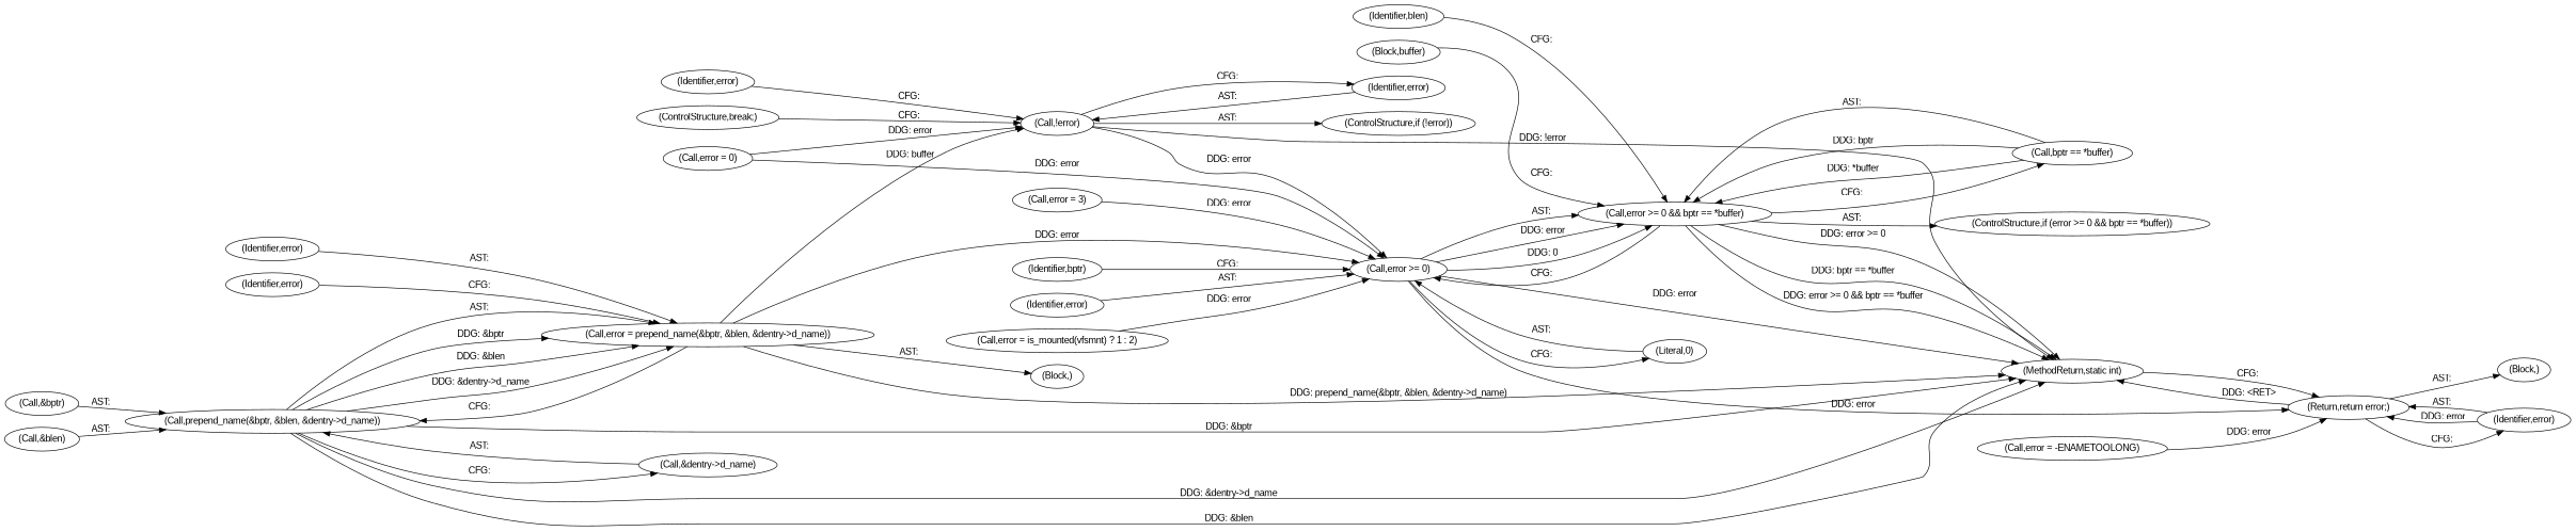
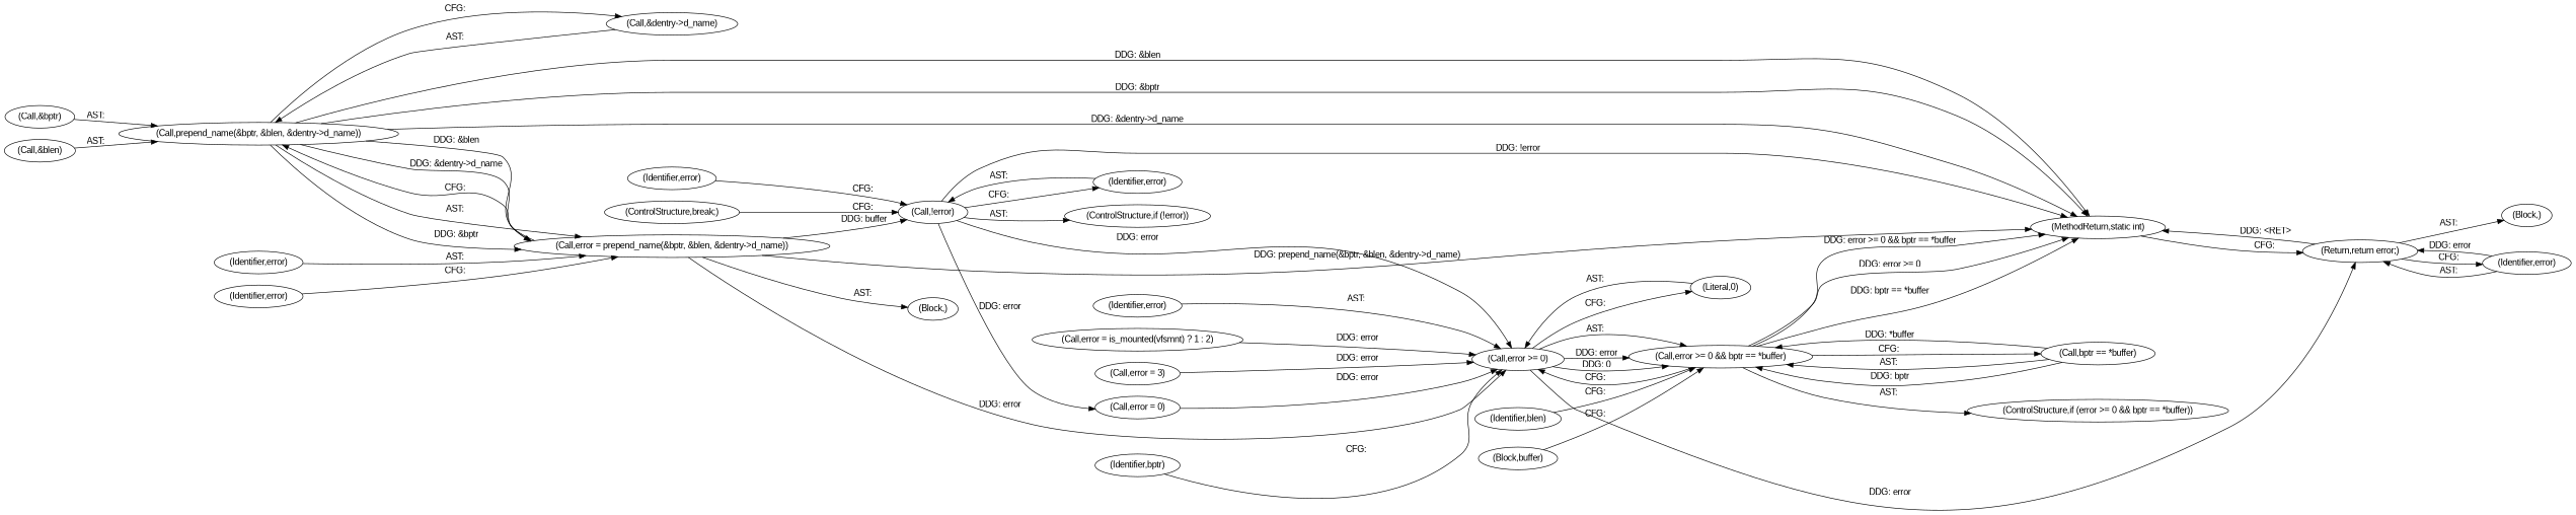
  digraph {
    fontname="Liberation Sans"
    rankdir=LR
    node [fontname="Liberation Sans"]
    edge [fontname="Liberation Sans"]
    n1 [label="(Call,prepend_name(&bptr, &blen, &dentry->d_name))"]
    n2 [label="(Call,error = prepend_name(&bptr, &blen, &dentry->d_name))"]
    n3 [label="(Call,&dentry->d_name)"]
    n4 [label="(MethodReturn,static int)"]
    n5 [label="(Call,!error)"]
    n6 [label="(Call,error >= 0)"]
    n7 [label="(Block,)"]
    n8 [label="(Return,return error;)"]
    n9 [label="(Identifier,error)"]
    n10 [label="(ControlStructure,if (!error))"]
    n11 [label="(Call,error >= 0 && bptr == *buffer)"]
    n12 [label="(Literal,0)"]
    n13 [label="(Call,bptr == *buffer)"]
    n14 [label="(ControlStructure,if (error >= 0 && bptr == *buffer))"]
    n15 [label="(Block,)"]
    n16 [label="(Identifier,error)"]
    n17 [label="(Call,error = 0)"]
    n18 [label="(Identifier,error)"]
    n19 [label="(Identifier,bptr)"]
    n20 [label="(ControlStructure,break;)"]
    n21 [label="(Call,&bptr)"]
-   n22 [label="(Call,error = -ENAMETOOLONG)"]
    n23 [label="(Identifier,blen)"]
    n24 [label="(Identifier,error)"]
    n25 [label="(Identifier,error)"]
    n26 [label="(Identifier,error)"]
    n27 [label="(Block,buffer)"]
    n28 [label="(Call,error = is_mounted(vfsmnt) ? 1 : 2)"]
    n29 [label="(Call,&blen)"]
    n30 [label="(Call,error = 3)"]
    n1 -> n2 [label="AST: "]
    n1 -> n2 [label="DDG: &bptr"]
    n1 -> n2 [label="DDG: &blen"]
    n1 -> n2 [label="DDG: &dentry->d_name"]
    n1 -> n3 [label="CFG: "]
    n1 -> n4 [label="DDG: &bptr"]
    n1 -> n4 [label="DDG: &dentry->d_name"]
    n1 -> n4 [label="DDG: &blen"]
    n2 -> n1 [label="CFG: "]
    n2 -> n4 [label="DDG: prepend_name(&bptr, &blen, &dentry->d_name)"]
    n2 -> n5 [label="DDG: buffer"]
    n2 -> n6 [label="DDG: error"]
    n2 -> n7 [label="AST: "]
    n3 -> n1 [label="AST: "]
    n4 -> n8 [label="CFG: "]
    n5 -> n4 [label="DDG: !error"]
    n5 -> n6 [label="DDG: error"]
    n5 -> n9 [label="CFG: "]
    n5 -> n10 [label="AST: "]
-   n6 -> n4 [label="DDG: error"]
    n6 -> n8 [label="DDG: error"]
    n6 -> n11 [label="AST: "]
    n6 -> n11 [label="DDG: error"]
    n6 -> n11 [label="DDG: 0"]
    n6 -> n12 [label="CFG: "]
    n8 -> n4 [label="DDG: <RET>"]
    n8 -> n15 [label="AST: "]
    n8 -> n16 [label="CFG: "]
    n9 -> n5 [label="AST: "]
    n11 -> n4 [label="DDG: error >= 0"]
    n11 -> n4 [label="DDG: bptr == *buffer"]
    n11 -> n4 [label="DDG: error >= 0 && bptr == *buffer"]
    n11 -> n6 [label="CFG: "]
    n11 -> n13 [label="CFG: "]
    n11 -> n14 [label="AST: "]
    n12 -> n6 [label="AST: "]
    n13 -> n11 [label="AST: "]
    n13 -> n11 [label="DDG: bptr"]
    n13 -> n11 [label="DDG: *buffer"]
    n16 -> n8 [label="AST: "]
    n16 -> n8 [label="DDG: error"]
-   n17 -> n5 [label="DDG: error"]
+   n5 -> n17 [label="DDG: error"]
    n17 -> n6 [label="DDG: error"]
    n18 -> n2 [label="AST: "]
    n19 -> n6 [label="CFG: "]
    n20 -> n5 [label="CFG: "]
    n21 -> n1 [label="AST: "]
-   n22 -> n8 [label="DDG: error"]
    n23 -> n11 [label="CFG: "]
    n24 -> n5 [label="CFG: "]
    n25 -> n2 [label="CFG: "]
    n26 -> n6 [label="AST: "]
    n27 -> n11 [label="CFG: "]
    n28 -> n6 [label="DDG: error"]
    n29 -> n1 [label="AST: "]
    n30 -> n6 [label="DDG: error"]
  }
